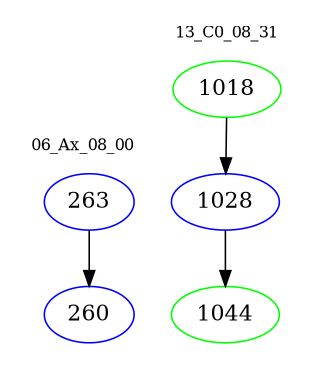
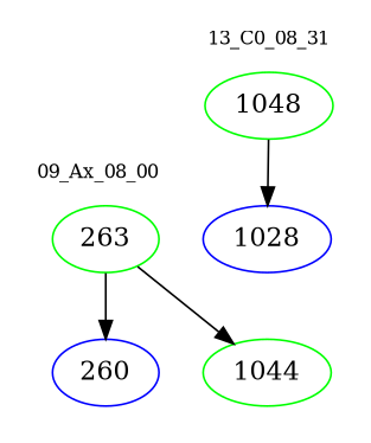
  digraph {
    node [color=green]
    edge [color=black]
-   n1 [color=blue label=263]
+   n1 [label=263]
    n2 [color=blue label=260]
-   n3 [label=1018]
+   n3 [label=1048]
    n4 [color=blue label=1028]
    n5 [label=1044]
    subgraph cluster_1 {
      color=white
      fontsize=10
-     label="06_Ax_08_00"
+     label="09_Ax_08_00"
      n1
      n2
    }
    subgraph cluster_2 {
      color=white
      fontsize=10
      label="13_C0_08_31"
      n3
      n4
      n5
    }
    n1 -> n2
    n3 -> n4
-   n4 -> n5
+   n1 -> n5
  }
